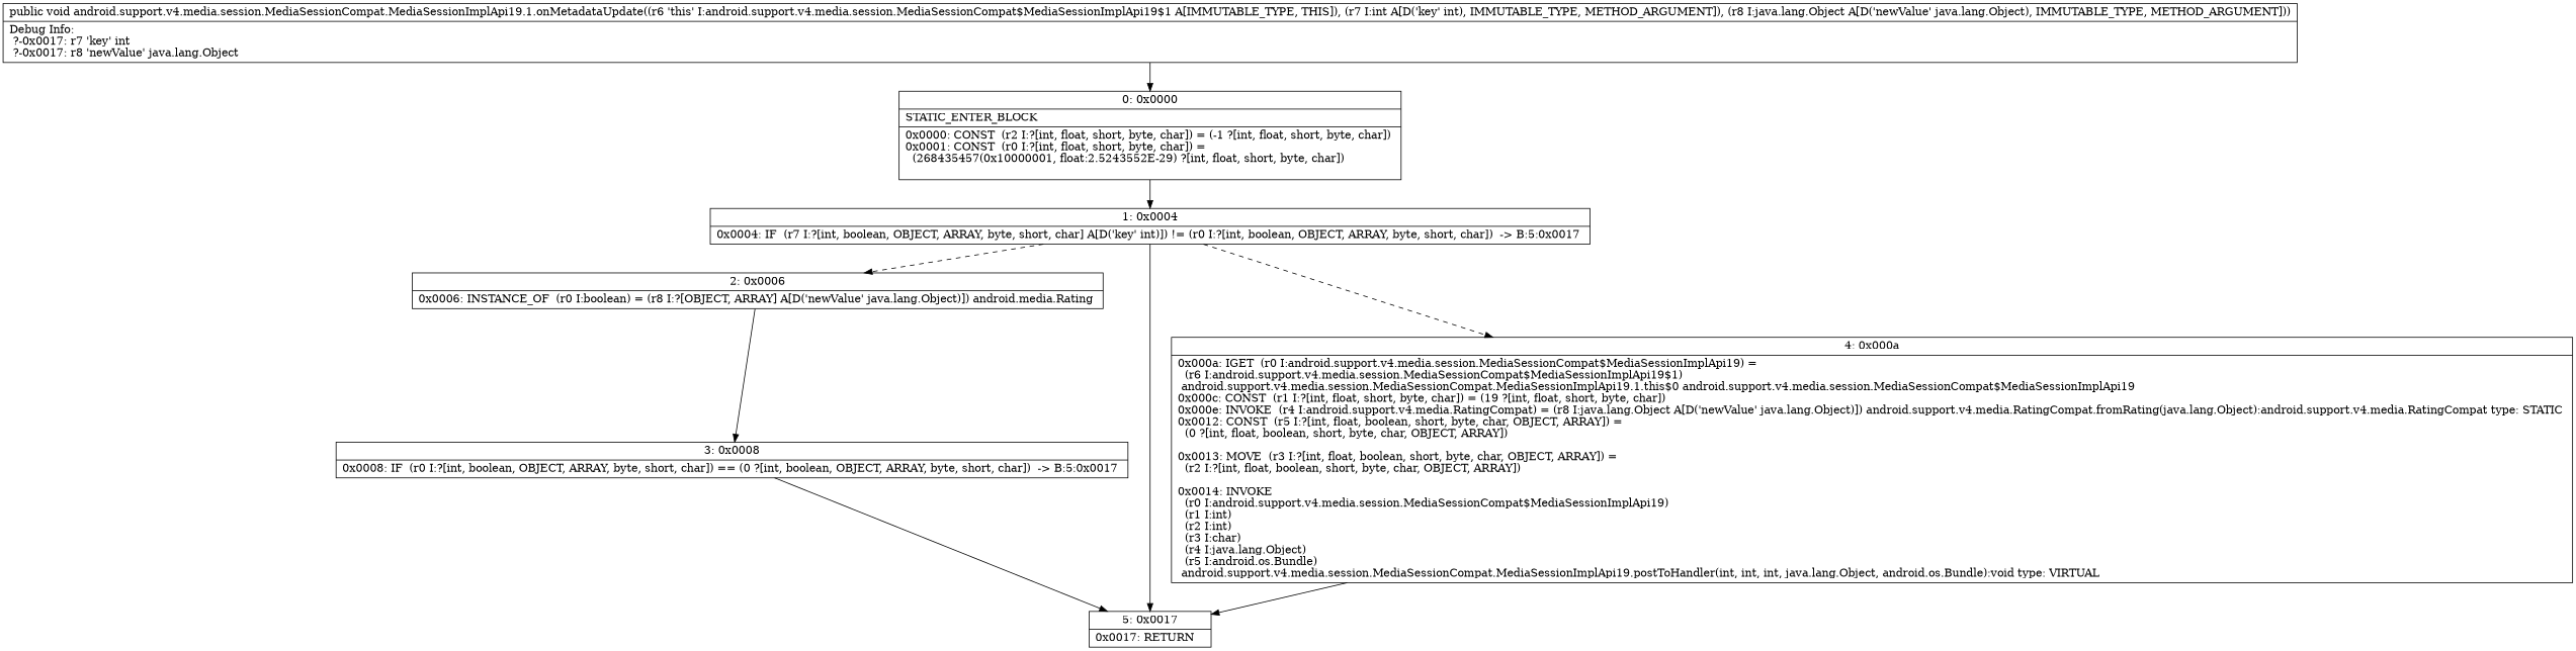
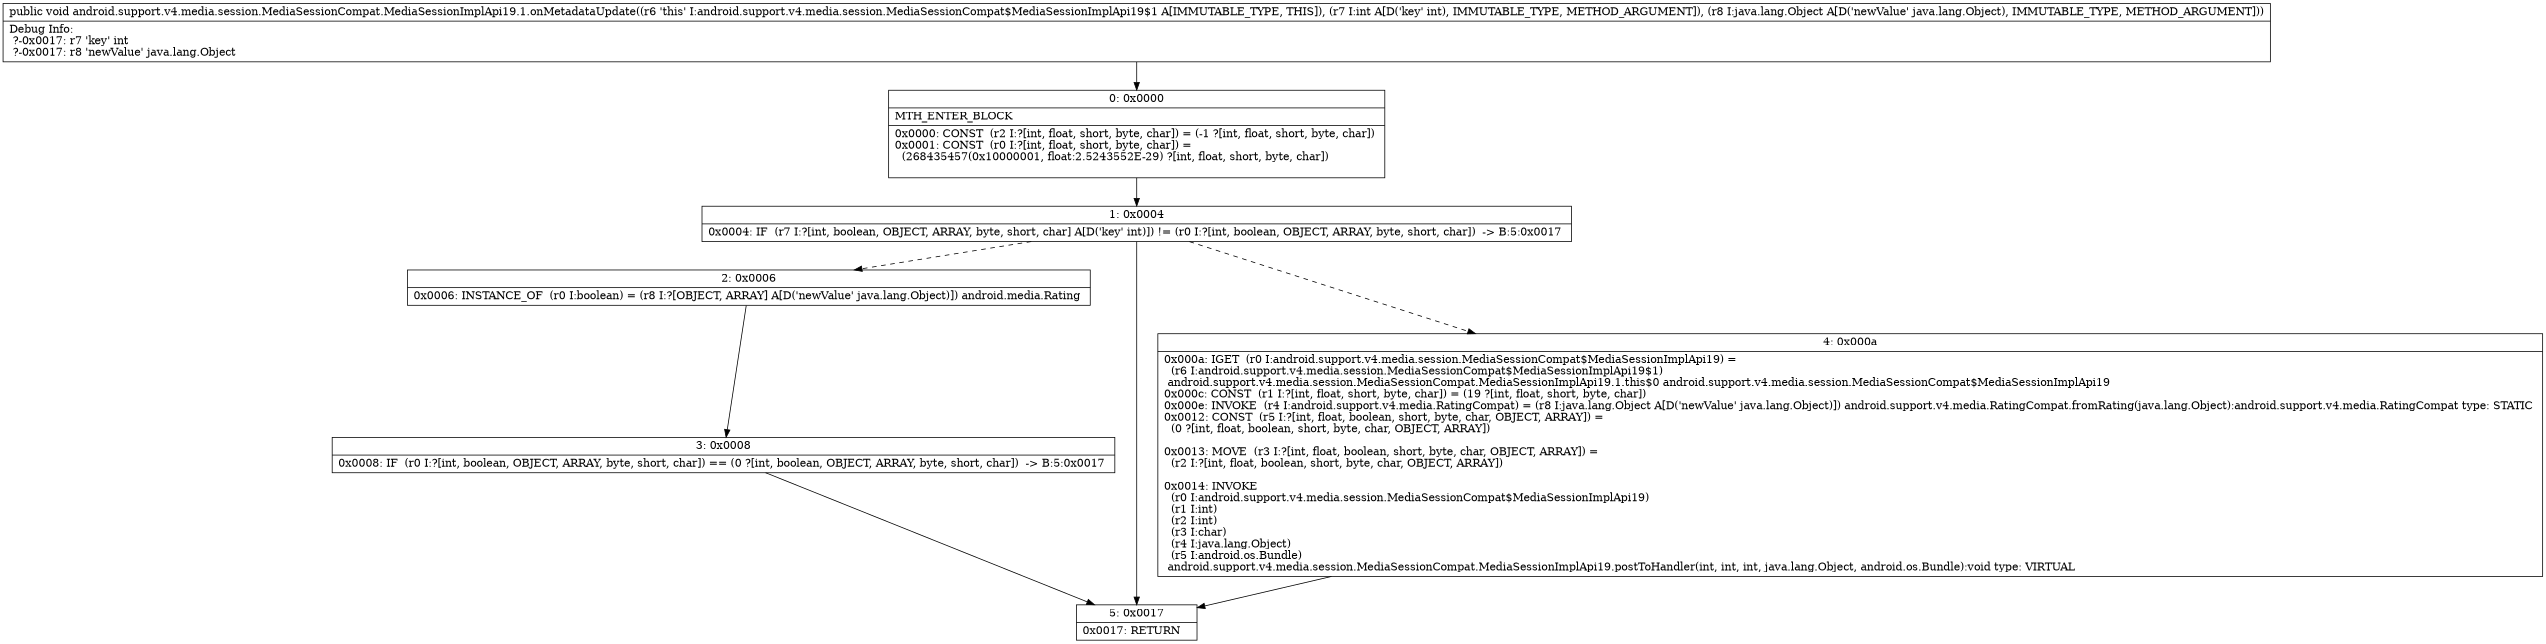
  digraph {
    node [shape=record]
-   n1 [label="{0\:\ 0x0000|STATIC_ENTER_BLOCK\l|0x0000: CONST  (r2 I:?[int, float, short, byte, char]) = (\-1 ?[int, float, short, byte, char]) \l0x0001: CONST  (r0 I:?[int, float, short, byte, char]) = \l  (268435457(0x10000001, float:2.5243552E\-29) ?[int, float, short, byte, char])\l \l}"]
+   n1 [label="{0\:\ 0x0000|MTH_ENTER_BLOCK\l|0x0000: CONST  (r2 I:?[int, float, short, byte, char]) = (\-1 ?[int, float, short, byte, char]) \l0x0001: CONST  (r0 I:?[int, float, short, byte, char]) = \l  (268435457(0x10000001, float:2.5243552E\-29) ?[int, float, short, byte, char])\l \l}"]
    n2 [label="{1\:\ 0x0004|0x0004: IF  (r7 I:?[int, boolean, OBJECT, ARRAY, byte, short, char] A[D('key' int)]) != (r0 I:?[int, boolean, OBJECT, ARRAY, byte, short, char])  \-\> B:5:0x0017 \l}"]
    n3 [label="{2\:\ 0x0006|0x0006: INSTANCE_OF  (r0 I:boolean) = (r8 I:?[OBJECT, ARRAY] A[D('newValue' java.lang.Object)]) android.media.Rating \l}"]
    n4 [label="{5\:\ 0x0017|0x0017: RETURN   \l}"]
    n5 [label="{4\:\ 0x000a|0x000a: IGET  (r0 I:android.support.v4.media.session.MediaSessionCompat$MediaSessionImplApi19) = \l  (r6 I:android.support.v4.media.session.MediaSessionCompat$MediaSessionImplApi19$1)\l android.support.v4.media.session.MediaSessionCompat.MediaSessionImplApi19.1.this$0 android.support.v4.media.session.MediaSessionCompat$MediaSessionImplApi19 \l0x000c: CONST  (r1 I:?[int, float, short, byte, char]) = (19 ?[int, float, short, byte, char]) \l0x000e: INVOKE  (r4 I:android.support.v4.media.RatingCompat) = (r8 I:java.lang.Object A[D('newValue' java.lang.Object)]) android.support.v4.media.RatingCompat.fromRating(java.lang.Object):android.support.v4.media.RatingCompat type: STATIC \l0x0012: CONST  (r5 I:?[int, float, boolean, short, byte, char, OBJECT, ARRAY]) = \l  (0 ?[int, float, boolean, short, byte, char, OBJECT, ARRAY])\l \l0x0013: MOVE  (r3 I:?[int, float, boolean, short, byte, char, OBJECT, ARRAY]) = \l  (r2 I:?[int, float, boolean, short, byte, char, OBJECT, ARRAY])\l \l0x0014: INVOKE  \l  (r0 I:android.support.v4.media.session.MediaSessionCompat$MediaSessionImplApi19)\l  (r1 I:int)\l  (r2 I:int)\l  (r3 I:char)\l  (r4 I:java.lang.Object)\l  (r5 I:android.os.Bundle)\l android.support.v4.media.session.MediaSessionCompat.MediaSessionImplApi19.postToHandler(int, int, int, java.lang.Object, android.os.Bundle):void type: VIRTUAL \l}"]
    n6 [label="{3\:\ 0x0008|0x0008: IF  (r0 I:?[int, boolean, OBJECT, ARRAY, byte, short, char]) == (0 ?[int, boolean, OBJECT, ARRAY, byte, short, char])  \-\> B:5:0x0017 \l}"]
    n7 [label="{public void android.support.v4.media.session.MediaSessionCompat.MediaSessionImplApi19.1.onMetadataUpdate((r6 'this' I:android.support.v4.media.session.MediaSessionCompat$MediaSessionImplApi19$1 A[IMMUTABLE_TYPE, THIS]), (r7 I:int A[D('key' int), IMMUTABLE_TYPE, METHOD_ARGUMENT]), (r8 I:java.lang.Object A[D('newValue' java.lang.Object), IMMUTABLE_TYPE, METHOD_ARGUMENT]))  | Debug Info:\l  ?\-0x0017: r7 'key' int\l  ?\-0x0017: r8 'newValue' java.lang.Object\l}"]
    n1 -> n2
    n2 -> n3 [style=dashed]
    n2 -> n4
    n2 -> n5 [style=dashed]
    n3 -> n6
    n5 -> n4
    n6 -> n4
    n7 -> n1
  }
